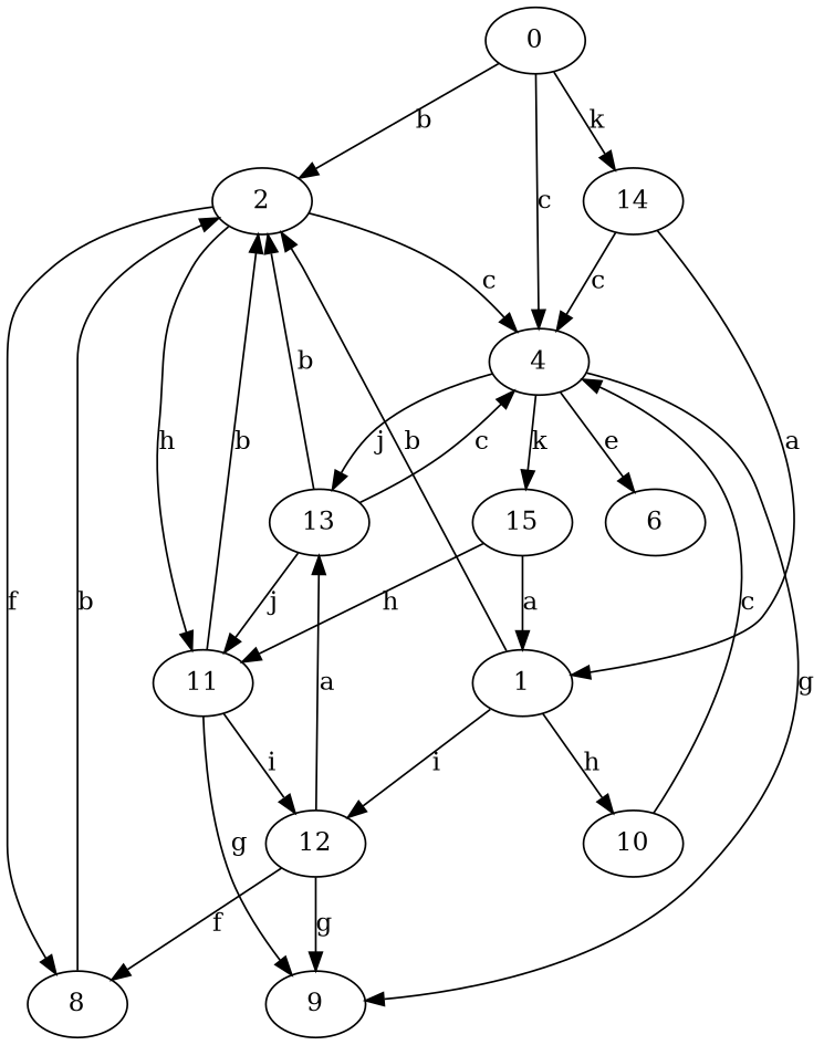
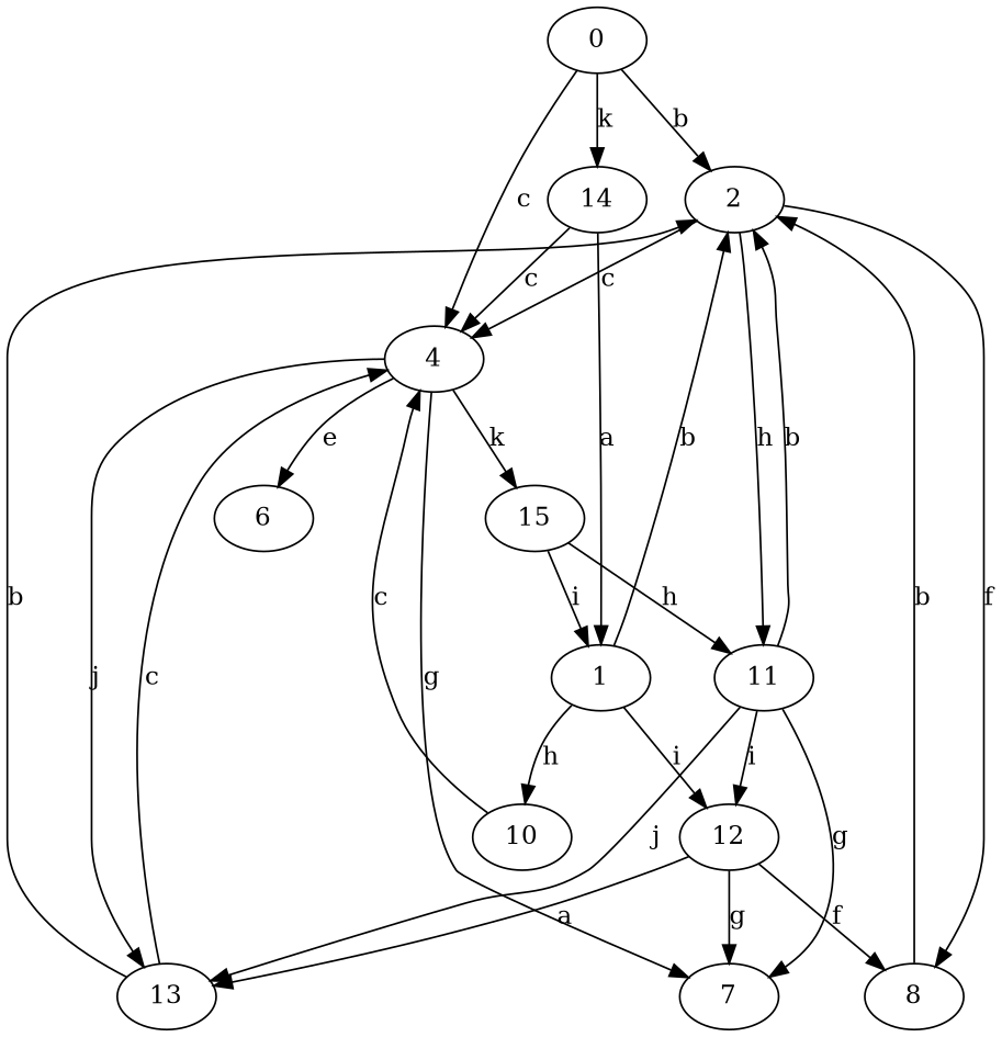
  strict digraph {
    0
    2
    4
    14
    8
    11
    6
-   9
+   9 [label=7]
    13
    15
    1
    10
    12
    0 -> 2 [label=b]
    0 -> 4 [label=c]
    0 -> 14 [label=k]
    2 -> 4 [label=c]
    2 -> 8 [label=f]
    2 -> 11 [label=h]
    4 -> 6 [label=e]
    4 -> 9 [label=g]
    4 -> 13 [label=j]
    4 -> 15 [label=k]
    14 -> 4 [label=c]
    14 -> 1 [label=a]
    8 -> 2 [label=b]
    11 -> 2 [label=b]
    11 -> 9 [label=g]
-   13 -> 11 [label=j]
+   11 -> 13 [label=j]
    11 -> 12 [label=i]
    13 -> 2 [label=b]
    13 -> 4 [label=c]
    15 -> 11 [label=h]
-   15 -> 1 [label=a]
+   15 -> 1 [label=i]
    1 -> 2 [label=b]
    1 -> 10 [label=h]
    1 -> 12 [label=i]
    10 -> 4 [label=c]
    12 -> 8 [label=f]
    12 -> 9 [label=g]
    12 -> 13 [label=a]
  }
